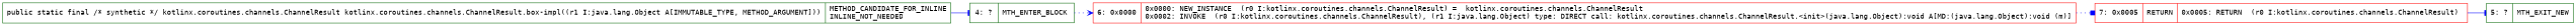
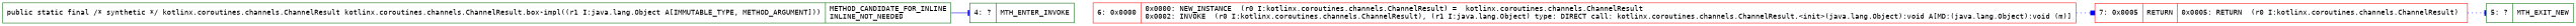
  digraph {
    fontname="DejaVu Sans Mono"
    rankdir=LR
    node [color=darkgreen fontname="DejaVu Sans Mono" shape=record]
    edge [arrowhead=tee color=blue fontname="DejaVu Sans Mono" style=dotted]
-   n1 [label="{4\:\ ?|MTH_ENTER_BLOCK\l}"]
+   n1 [label="{4\:\ ?|MTH_ENTER_INVOKE\l}"]
    n2 [color=red label="{6\:\ 0x0000|0x0000: NEW_INSTANCE  (r0 I:kotlinx.coroutines.channels.ChannelResult) =  kotlinx.coroutines.channels.ChannelResult \l0x0002: INVOKE  (r0 I:kotlinx.coroutines.channels.ChannelResult), (r1 I:java.lang.Object) type: DIRECT call: kotlinx.coroutines.channels.ChannelResult.\<init\>(java.lang.Object):void A[MD:(java.lang.Object):void (m)]\l}"]
    n3 [color=red label="{7\:\ 0x0005|RETURN\l|0x0005: RETURN  (r0 I:kotlinx.coroutines.channels.ChannelResult) \l}"]
    n4 [label="{5\:\ ?|MTH_EXIT_NEW\l}"]
    n5 [label="{public static final \/* synthetic *\/ kotlinx.coroutines.channels.ChannelResult kotlinx.coroutines.channels.ChannelResult.box\-impl((r1 I:java.lang.Object A[IMMUTABLE_TYPE, METHOD_ARGUMENT]))  | METHOD_CANDIDATE_FOR_INLINE\lINLINE_NOT_NEEDED\l}"]
-   n1 -> n2 [arrowhead=vee]
    n2 -> n3 [arrowhead=box]
-   n3 -> n4 [style=solid]
+   n3 -> n4
    n5 -> n1 [style=solid]
  }
